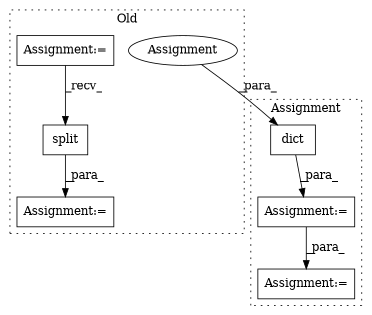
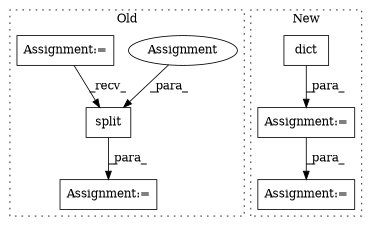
  digraph {
    node [a=7 l=1 shape=box]
    n1 [a=32 l="6,1" label=split s="927,936"]
    n2 [a=45 l=3 label=Assignment s=933 shape=ellipse]
    n3 [l=2 label="Assignment:=" s=920]
    n4 [label="Assignment:=" s=788]
    n5 [a=32 l="5,1" label=dict s="696,735"]
    n6 [label="Assignment:=" s=904]
    n7 [label="Assignment:=" s=695]
    subgraph cluster_1 {
      label=Old
      style=dotted
      n1
      n2
      n3
      n4
    }
    subgraph cluster_2 {
-     label=Assignment
+     label=New
      style=dotted
      n5
      n6
      n7
    }
    n1 -> n3 [label=_para_]
-   n2 -> n5 [label=_para_]
+   n2 -> n1 [label=_para_]
    n4 -> n1 [label=_recv_]
    n5 -> n7 [label=_para_]
    n7 -> n6 [label=_para_]
  }
